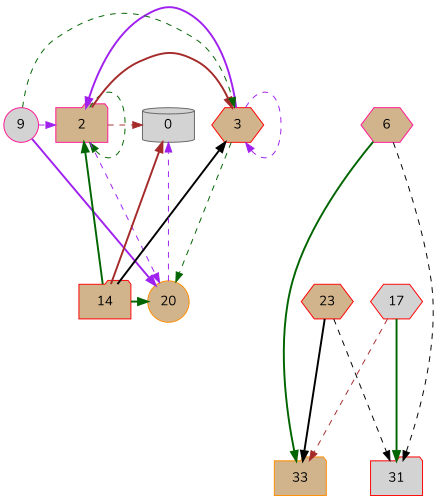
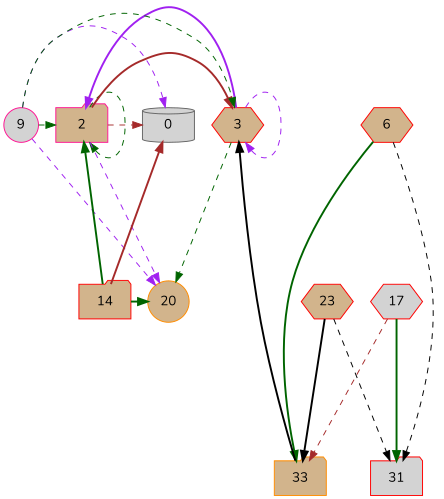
  digraph {
    fontname=Nunito
    ranksep=2.0
    node [color=red fillcolor=tan fontname=Nunito shape=folder style=filled]
    edge [color=darkgreen fontname=Nunito style=dashed]
    0 [color=gray40 fillcolor=lightgrey shape=cylinder]
    2 [color=deeppink]
    3 [shape=hexagon]
-   6 [color=deeppink shape=hexagon]
+   6 [shape=hexagon]
    9 [color=deeppink fillcolor=lightgrey shape=circle]
    14
    17 [fillcolor=lightgrey shape=hexagon]
    20 [color=darkorange shape=circle]
    23 [shape=hexagon]
    n10 [color=darkorange label=33]
    31 [fillcolor=lightgrey]
    subgraph sub_1 {
      rank=same
      0
      2
      3
      6
      9
    }
    subgraph sub_2 {
      rank=same
      14
      17
      20
      23
    }
    subgraph sub_3 {
      rank=same
      n10
      31
    }
    2 -> 0 [color=brown]
    2 -> 2
    2 -> 3 [color=brown style=bold]
    2 -> 20 [color=purple]
    3 -> 2 [color=purple style=bold]
    3 -> 3 [color=purple]
    3 -> 20
    6 -> n10 [style=bold]
    6 -> 31 [color=black]
-   20 -> 0 [color=purple]
-   9 -> 2 [color=purple]
+   9 -> 0 [color=purple]
+   9 -> 2
    9 -> 3
-   9 -> 20 [color=purple style=bold]
+   9 -> 20 [color=purple]
    14 -> 0 [color=brown style=bold]
    14 -> 2 [style=bold]
-   14 -> 3 [color=black style=bold]
+   n10 -> 3 [color=black style=bold]
    14 -> 20 [style=bold]
    17 -> n10 [color=brown]
    17 -> 31 [style=bold]
    23 -> n10 [color=black style=bold]
    23 -> 31 [color=black]
  }
